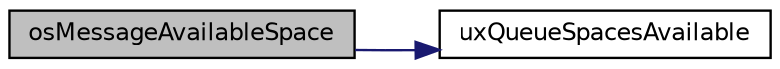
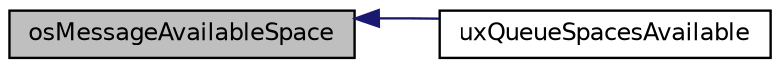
  digraph {
    rankdir=LR
    node [color=black fontname=Helvetica fontsize=10 shape=record style=filled]
    n1 [fillcolor=grey75 fontcolor=black height=0.2 label=osMessageAvailableSpace width=0.4]
    n2 [fillcolor=white height=0.2 label=uxQueueSpacesAvailable width=0.4]
-   n1 -> n2 [color=midnightblue fontname=Helvetica fontsize=10 labelfontname=Helvetica labelfontsize=10 style=solid]
+   n2 -> n1 [color=midnightblue fontname=Helvetica fontsize=10 labelfontname=Helvetica labelfontsize=10 style=solid]
  }
